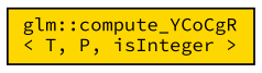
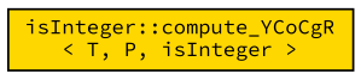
  digraph {
    rankdir=LR
    fontname="Source Code Pro"
-   n1 [color=black fillcolor=gold fontname="Source Code Pro" fontsize=10 height=0.2 label="glm::compute_YCoCgR\l\< T, P, isInteger \>" shape=record style=filled width=0.4]
+   n1 [color=black fillcolor=gold fontname="Source Code Pro" fontsize=10 height=0.2 label="isInteger::compute_YCoCgR\l\< T, P, isInteger \>" shape=record style=filled width=0.4]
  }
